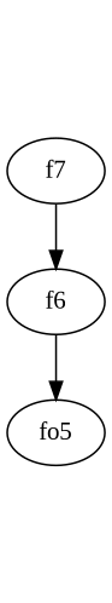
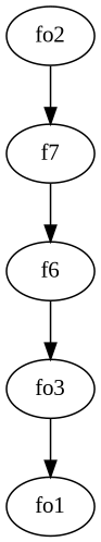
  strict digraph {
    fontname="Liberation Serif"
    node [fontname="Liberation Serif"]
    edge [fontname="Liberation Serif" weight=2]
    n1 [label=f7]
    n2 [label=f6]
-   fo3 [label=fo5]
+   fo3
+   fo1
+   fo2
    n1 -> n2
    n2 -> fo3
+   fo3 -> fo1
+   fo2 -> n1
  }
